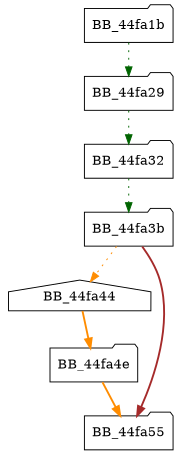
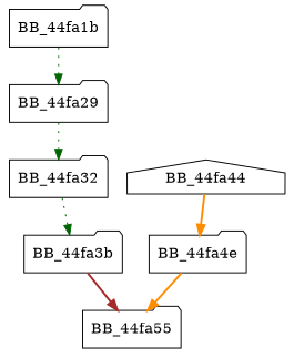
  digraph {
    node [shape=folder]
    edge [color=darkgreen style=dotted]
    BB_44fa1b
    BB_44fa29
    BB_44fa32
    BB_44fa3b
    BB_44fa44 [shape=house]
    BB_44fa55
    BB_44fa4e
    BB_44fa1b -> BB_44fa29
    BB_44fa29 -> BB_44fa32
    BB_44fa32 -> BB_44fa3b
-   BB_44fa3b -> BB_44fa44 [color=darkorange]
    BB_44fa3b -> BB_44fa55 [color=brown style=bold]
    BB_44fa44 -> BB_44fa4e [color=darkorange style=bold]
    BB_44fa4e -> BB_44fa55 [color=darkorange style=bold]
  }
